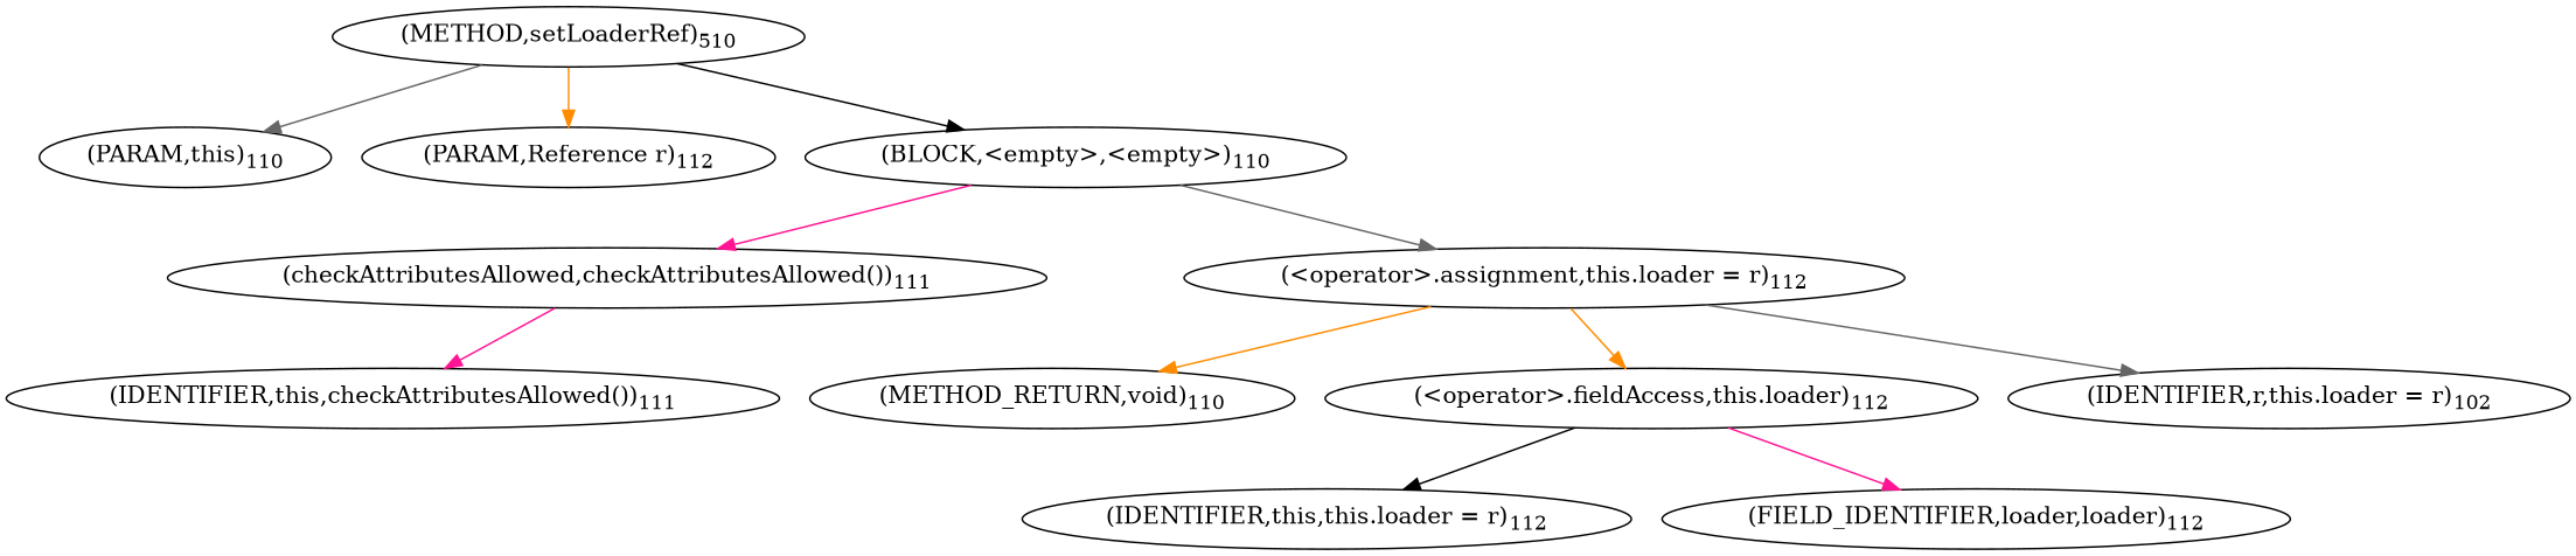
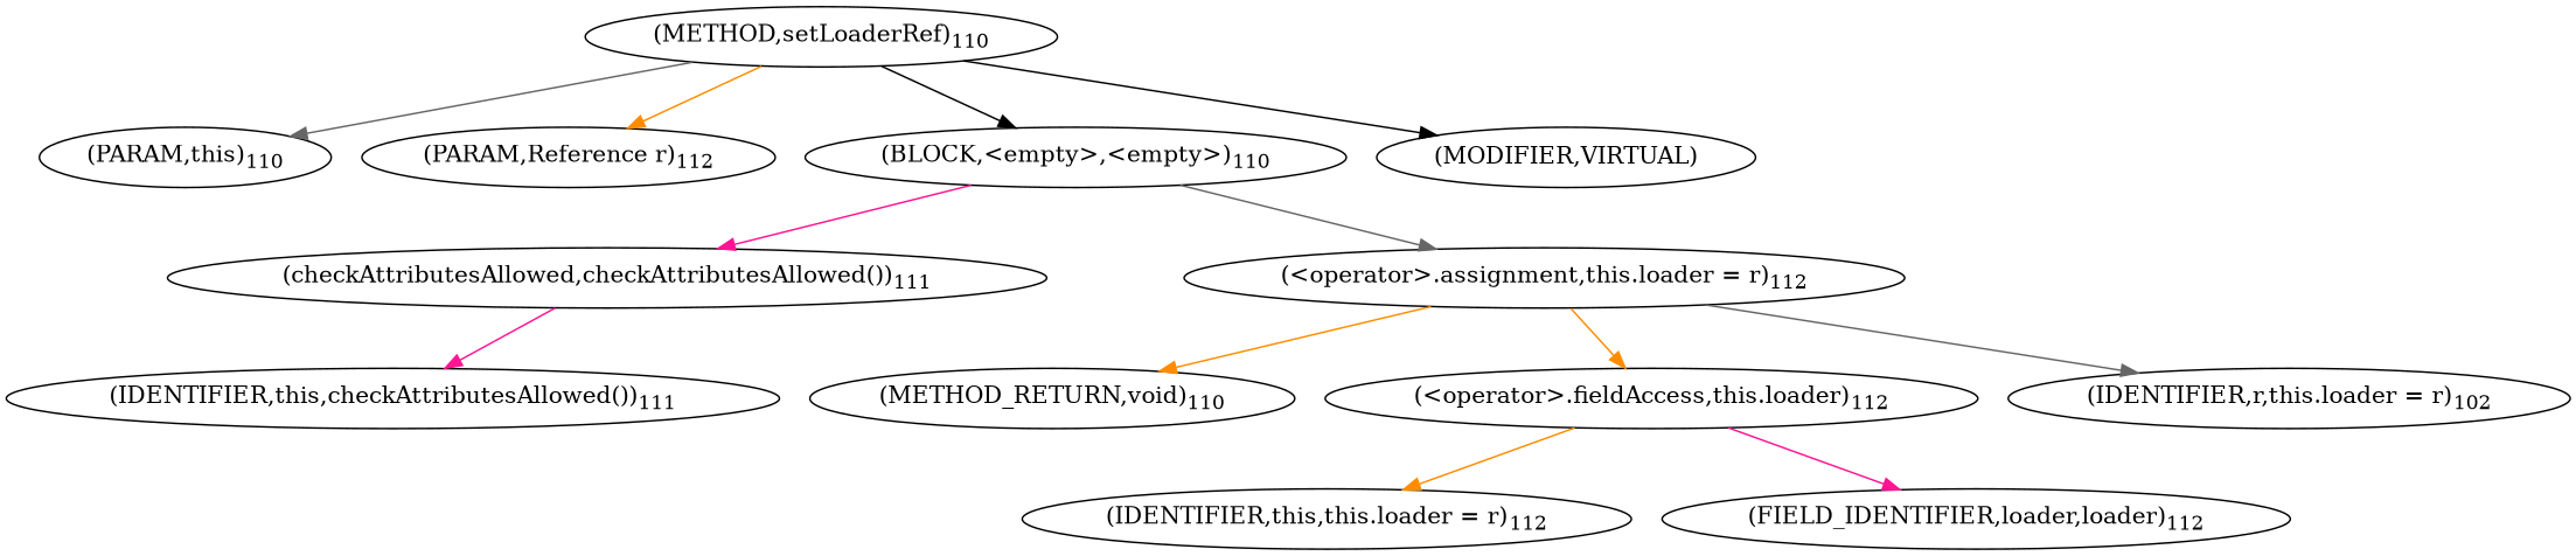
  digraph {
    edge [color=darkorange]
-   n1 [label=<(METHOD,setLoaderRef)<SUB>510</SUB>>]
+   n1 [label=<(METHOD,setLoaderRef)<SUB>110</SUB>>]
    n2 [label=<(PARAM,this)<SUB>110</SUB>>]
    n3 [label=<(PARAM,Reference r)<SUB>112</SUB>>]
    n4 [label=<(BLOCK,&lt;empty&gt;,&lt;empty&gt;)<SUB>110</SUB>>]
+   n5 [label=<(MODIFIER,VIRTUAL)>]
    n6 [label=<(checkAttributesAllowed,checkAttributesAllowed())<SUB>111</SUB>>]
    n7 [label=<(&lt;operator&gt;.assignment,this.loader = r)<SUB>112</SUB>>]
    n8 [label=<(METHOD_RETURN,void)<SUB>110</SUB>>]
    n9 [label=<(IDENTIFIER,this,checkAttributesAllowed())<SUB>111</SUB>>]
    n10 [label=<(&lt;operator&gt;.fieldAccess,this.loader)<SUB>112</SUB>>]
    n11 [label=<(IDENTIFIER,r,this.loader = r)<SUB>102</SUB>>]
    n12 [label=<(IDENTIFIER,this,this.loader = r)<SUB>112</SUB>>]
    n13 [label=<(FIELD_IDENTIFIER,loader,loader)<SUB>112</SUB>>]
    n1 -> n2 [color=gray40]
    n1 -> n3
    n1 -> n4 [color=black]
+   n1 -> n5 [color=black]
    n4 -> n6 [color=deeppink]
    n4 -> n7 [color=gray40]
    n6 -> n9 [color=deeppink]
    n7 -> n8
    n7 -> n10
    n7 -> n11 [color=gray40]
-   n10 -> n12 [color=black]
+   n10 -> n12
    n10 -> n13 [color=deeppink]
  }
